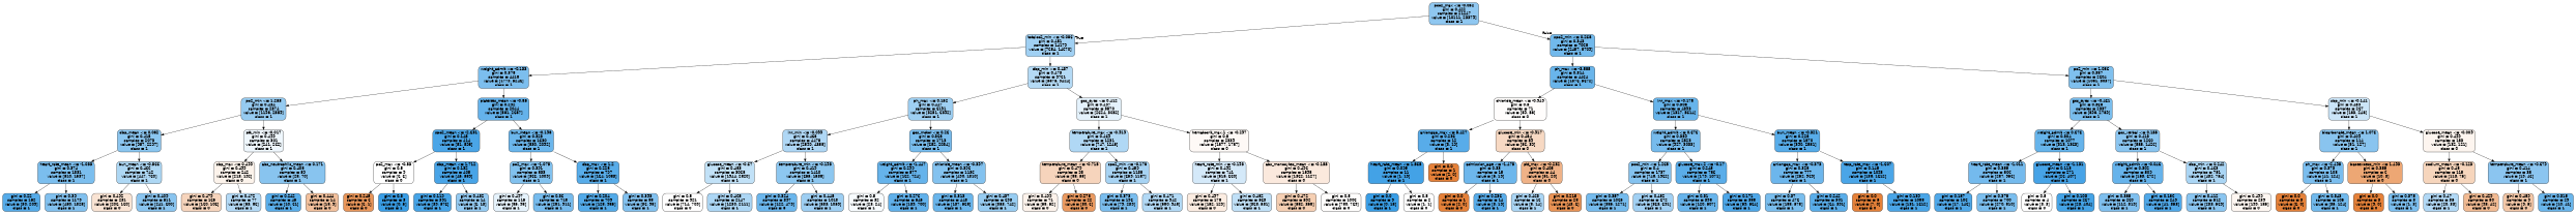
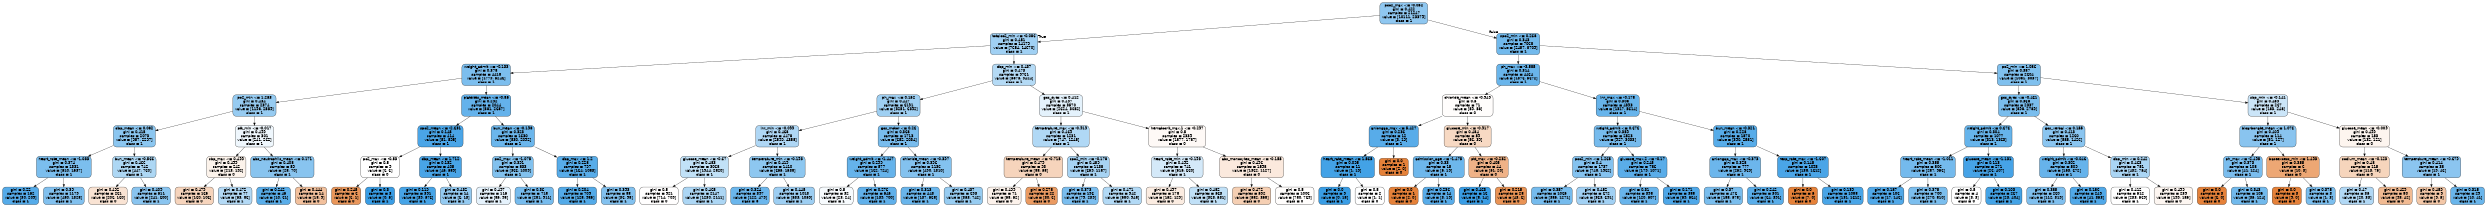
  digraph {
    node [color=black fillcolor="#e58139" fontname=helvetica shape=box style="filled, rounded"]
    edge [fontname=helvetica]
    n1 [fillcolor="#8fc7f0" label="pco2_max <= -0.052\ngini = 0.422\nsamples = 21247\nvalue = [10111, 23379]\nclass = 1"]
    n2 [fillcolor="#a0d0f3" label="totalco2_min <= -0.086\ngini = 0.451\nsamples = 14179\nvalue = [7654, 14670]\nclass = 1"]
    n3 [fillcolor="#71b9ec" label="spo2_min <= 0.268\ngini = 0.343\nsamples = 7068\nvalue = [2457, 8709]\nclass = 1"]
    n4 [fillcolor="#7cbeee" label="weight_admit <= -0.133\ngini = 0.378\nsamples = 4418\nvalue = [1779, 5246]\nclass = 1"]
    n5 [fillcolor="#b4daf5" label="dbp_min <= 0.437\ngini = 0.473\nsamples = 9761\nvalue = [5875, 9424]\nclass = 1"]
    n6 [fillcolor="#69b5eb" label="ph_max <= -3.585\ngini = 0.314\nsamples = 4464\nvalue = [1376, 5672]\nclass = 1"]
    n7 [fillcolor="#7fc0ee" label="po2_min <= 1.086\ngini = 0.387\nsamples = 2604\nvalue = [1081, 3037]\nclass = 1"]
    n8 [fillcolor="#96cbf1" label="po2_min <= 1.253\ngini = 0.434\nsamples = 2374\nvalue = [1198, 2559]\nclass = 1"]
    n9 [fillcolor="#64b2eb" label="platelets_mean <= -0.85\ngini = 0.292\nsamples = 2044\nvalue = [581, 2687]\nclass = 1"]
    n10 [fillcolor="#9ecff2" label="ph_max <= 0.152\ngini = 0.447\nsamples = 6191\nvalue = [3251, 6392]\nclass = 1"]
    n11 [fillcolor="#e4f2fc" label="gcs_eyes <= 0.412\ngini = 0.497\nsamples = 3570\nvalue = [2624, 3032]\nclass = 1"]
    n12 [fillcolor="#8bc6f0" label="dbp_mean <= 0.082\ngini = 0.415\nsamples = 2073\nvalue = [957, 2297]\nclass = 1"]
    n13 [fillcolor="#eff7fd" label="ptt_min <= -0.017\ngini = 0.499\nsamples = 301\nvalue = [241, 262]\nclass = 1"]
    n14 [fillcolor="#4aa5e7" label="spo2_mean <= -2.631\ngini = 0.145\nsamples = 414\nvalue = [51, 595]\nclass = 1"]
    n15 [fillcolor="#6bb6ec" label="bun_mean <= -0.198\ngini = 0.323\nsamples = 1630\nvalue = [530, 2092]\nclass = 1"]
    n16 [fillcolor="#7bbeee" label="heart_rate_mean <= -1.033\ngini = 0.374\nsamples = 1331\nvalue = [510, 1537]\nclass = 1"]
    n17 [fillcolor="#add7f4" label="bun_mean <= -0.566\ngini = 0.466\nsamples = 742\nvalue = [447, 760]\nclass = 1"]
    n18 [fillcolor="#fcf3eb" label="sbp_max <= 0.499\ngini = 0.499\nsamples = 242\nvalue = [213, 192]\nclass = 0"]
    n19 [fillcolor="#88c4ef" label="abs_neutrophils_mean <= 0.171\ngini = 0.408\nsamples = 59\nvalue = [28, 70]\nclass = 1"]
    n20 [fillcolor="#55abe9" label="gini = 0.22\nsamples = 152\nvalue = [30, 209]\nclass = 1"]
    n21 [fillcolor="#81c0ee" label="gini = 0.39\nsamples = 1179\nvalue = [480, 1328]\nclass = 1"]
-   n22 [fillcolor="#f9e3d3" label="gini = 0.492\nsamples = 231\nvalue = [206, 160]\nclass = 0"]
+   n22 [fillcolor="#f9e3d3" label="gini = 0.492\nsamples = 261\nvalue = [206, 160]\nclass = 0"]
    n23 [fillcolor="#89c4ef" label="gini = 0.409\nsamples = 511\nvalue = [241, 600]\nclass = 1"]
    n24 [fillcolor="#f6d4bc" label="gini = 0.479\nsamples = 165\nvalue = [160, 106]\nclass = 0"]
    n25 [fillcolor="#b3d9f5" label="gini = 0.472\nsamples = 77\nvalue = [53, 86]\nclass = 1"]
    n26 [fillcolor="#59ade9" label="gini = 0.242\nsamples = 45\nvalue = [10, 61]\nclass = 1"]
    n27 [fillcolor="#f2c09c" label="gini = 0.444\nsamples = 14\nvalue = [18, 9]\nclass = 0"]
    n28 [fillcolor="#ffffff" label="po2_max <= -0.53\ngini = 0.5\nsamples = 9\nvalue = [6, 6]\nclass = 0"]
    n29 [fillcolor="#48a4e7" label="dbp_mean <= 1.712\ngini = 0.132\nsamples = 405\nvalue = [45, 589]\nclass = 1"]
    n30 [fillcolor="#81c1ee" label="po2_max <= -1.075\ngini = 0.391\nsamples = 833\nvalue = [366, 1009]\nclass = 1"]
    n31 [fillcolor="#57ace9" label="dbp_max <= 1.2\ngini = 0.228\nsamples = 797\nvalue = [164, 1083]\nclass = 1"]
    n32 [fillcolor="#e9965a" label="gini = 0.245\nsamples = 6\nvalue = [6, 1]\nclass = 0"]
    n33 [fillcolor="#399de5" label="gini = 0.3\nsamples = 3\nvalue = [0, 5]\nclass = 1"]
    n34 [fillcolor="#46a4e7" label="gini = 0.119\nsamples = 391\nvalue = [39, 576]\nclass = 1"]
    n35 [fillcolor="#94caf1" label="gini = 0.432\nsamples = 14\nvalue = [6, 13]\nclass = 1"]
    n36 [fillcolor="#e5f2fc" label="gini = 0.497\nsamples = 115\nvalue = [85, 98]\nclass = 1"]
    n37 [fillcolor="#76bbed" label="gini = 0.36\nsamples = 718\nvalue = [281, 911]\nclass = 1"]
    n38 [fillcolor="#53aae8" label="gini = 0.204\nsamples = 709\nvalue = [128, 985]\nclass = 1"]
    n39 [fillcolor="#82c1ef" label="gini = 0.393\nsamples = 88\nvalue = [36, 98]\nclass = 1"]
    n40 [fillcolor="#afd7f5" label="inr_min <= -0.099\ngini = 0.468\nsamples = 4478\nvalue = [2599, 4358]\nclass = 1"]
    n41 [fillcolor="#78bced" label="gcs_motor <= 0.26\ngini = 0.368\nsamples = 1713\nvalue = [652, 2034]\nclass = 1"]
    n42 [fillcolor="#b0d8f5" label="temperature_max <= -0.919\ngini = 0.469\nsamples = 1231\nvalue = [747, 1245]\nclass = 1"]
    n43 [fillcolor="#fef9f6" label="hematocrit_max.1 <= -0.297\ngini = 0.5\nsamples = 2339\nvalue = [1877, 1787]\nclass = 0"]
    n44 [fillcolor="#c1e1f7" label="glucose_mean <= -0.67\ngini = 0.483\nsamples = 3068\nvalue = [1944, 2820]\nclass = 1"]
    n45 [fillcolor="#8dc7f0" label="temperature_min <= -0.193\ngini = 0.419\nsamples = 1410\nvalue = [655, 1538]\nclass = 1"]
    n46 [fillcolor="#65b3eb" label="weight_admit <= -1.447\ngini = 0.299\nsamples = 577\nvalue = [162, 724]\nclass = 1"]
    n47 [fillcolor="#83c2ef" label="chloride_mean <= -0.397\ngini = 0.396\nsamples = 1136\nvalue = [490, 1310]\nclass = 1"]
    n48 [fillcolor="#fffefe" label="gini = 0.5\nsamples = 921\nvalue = [714, 709]\nclass = 0"]
    n49 [fillcolor="#acd6f4" label="gini = 0.465\nsamples = 2147\nvalue = [1230, 2111]\nclass = 1"]
    n50 [fillcolor="#6bb6ec" label="gini = 0.324\nsamples = 397\nvalue = [122, 479]\nclass = 8"]
    n51 [fillcolor="#9dcef2" label="gini = 0.445\nsamples = 1013\nvalue = [533, 1059]\nclass = 1"]
    n52 [fillcolor="#f7fbfe" label="gini = 0.5\nsamples = 32\nvalue = [23, 24]\nclass = 1"]
    n53 [fillcolor="#60b0ea" label="gini = 0.276\nsamples = 545\nvalue = [139, 700]\nclass = 1"]
    n54 [fillcolor="#69b5eb" label="gini = 0.313\nsamples = 443\nvalue = [137, 568]\nclass = 1"]
    n55 [fillcolor="#97ccf1" label="gini = 0.437\nsamples = 693\nvalue = [353, 742]\nclass = 1"]
    n56 [fillcolor="#f6d4bc" label="temperature_mean <= -0.715\ngini = 0.479\nsamples = 93\nvalue = [88, 58]\nclass = 0"]
    n57 [fillcolor="#a7d3f3" label="spo2_min <= -0.178\ngini = 0.459\nsamples = 1138\nvalue = [659, 1187]\nclass = 1"]
    n58 [fillcolor="#d4e9f9" label="heart_rate_min <= -0.193\ngini = 0.492\nsamples = 741\nvalue = [515, 660]\nclass = 1"]
    n59 [fillcolor="#fbe9dd" label="abs_monocytes_mean <= -0.155\ngini = 0.496\nsamples = 1598\nvalue = [1362, 1127]\nclass = 0"]
    n60 [fillcolor="#fcf2eb" label="gini = 0.499\nsamples = 71\nvalue = [58, 52]\nclass = 0"]
    n61 [fillcolor="#ea9a61" label="gini = 0.278\nsamples = 22\nvalue = [30, 6]\nclass = 0"]
    n62 [fillcolor="#7abdee" label="gini = 0.373\nsamples = 196\nvalue = [79, 239]\nclass = 1"]
    n63 [fillcolor="#b2d9f5" label="gini = 0.471\nsamples = 942\nvalue = [580, 948]\nclass = 1"]
    n64 [fillcolor="#fbece1" label="gini = 0.497\nsamples = 178\nvalue = [152, 129]\nclass = 0"]
    n65 [fillcolor="#c0e0f7" label="gini = 0.482\nsamples = 563\nvalue = [363, 531]\nclass = 1"]
    n66 [fillcolor="#f5cfb3" label="gini = 0.472\nsamples = 592\nvalue = [582, 358]\nclass = 0"]
    n67 [fillcolor="#fffdfc" label="gini = 0.5\nsamples = 1006\nvalue = [780, 769]\nclass = 0"]
    n68 [fillcolor="#fffdfc" label="chloride_mean <= -0.949\ngini = 0.5\nsamples = 71\nvalue = [59, 58]\nclass = 0"]
    n69 [fillcolor="#67b4eb" label="inr_max <= -0.178\ngini = 0.308\nsamples = 4393\nvalue = [1317, 5614]\nclass = 1"]
    n70 [fillcolor="#79bded" label="gcs_eyes <= -0.461\ngini = 0.368\nsamples = 2337\nvalue = [898, 2789]\nclass = 1"]
    n71 [fillcolor="#cbe5f8" label="sbp_min <= -0.141\ngini = 0.489\nsamples = 267\nvalue = [183, 248]\nclass = 1"]
    n72 [fillcolor="#58ace9" label="aniongap_max <= 5.427\ngini = 0.236\nsamples = 12\nvalue = [3, 19]\nclass = 1"]
    n73 [fillcolor="#f7d9c3" label="glucose_min <= -0.917\ngini = 0.484\nsamples = 59\nvalue = [56, 39]\nclass = 0"]
    n74 [fillcolor="#76bbed" label="weight_admit <= 0.676\ngini = 0.359\nsamples = 2523\nvalue = [927, 3033]\nclass = 1"]
    n75 [fillcolor="#57ace9" label="bun_mean <= -0.321\ngini = 0.228\nsamples = 1870\nvalue = [390, 2581]\nclass = 1"]
    n76 [fillcolor="#43a2e6" label="heart_rate_mean <= 1.565\ngini = 0.095\nsamples = 11\nvalue = [1, 19]\nclass = 1"]
    n77 [label="gini = 0.0\nsamples = 1\nvalue = [2, 0]\nclass = 0"]
    n78 [fillcolor="#6db7ec" label="admission_age <= -1.475\ngini = 0.33\nsamples = 15\nvalue = [5, 19]\nclass = 1"]
    n79 [fillcolor="#efb287" label="ptt_max <= -0.232\ngini = 0.405\nsamples = 44\nvalue = [51, 20]\nclass = 0"]
    n80 [fillcolor="#399de5" label="gini = 0.0\nsamples = 9\nvalue = [0, 18]\nclass = 1"]
    n81 [fillcolor="#ffffff" label="gini = 0.5\nsamples = 2\nvalue = [1, 1]\nclass = 0"]
    n82 [label="gini = 0.0\nsamples = 1\nvalue = [2, 0]\nclass = 0"]
    n83 [fillcolor="#58ace9" label="gini = 0.236\nsamples = 14\nvalue = [3, 19]\nclass = 1"]
-   n84 [fillcolor="#aad5f4" label="gini = 0.463\nsamples = 16\nvalue = [8, 14]\nclass = 1"]
+   n84 [fillcolor="#399de5" label="gini = 0.463\nsamples = 16\nvalue = [8, 14]\nclass = 1"]
    n85 [fillcolor="#e99355" label="gini = 0.215\nsamples = 28\nvalue = [43, 6]\nclass = 0"]
    n86 [fillcolor="#84c2ef" label="pco2_min <= 1.265\ngini = 0.4\nsamples = 1737\nvalue = [748, 1962]\nclass = 1"]
    n87 [fillcolor="#5aade9" label="glucose_max.2 <= -0.17\ngini = 0.245\nsamples = 786\nvalue = [179, 1071]\nclass = 1"]
    n88 [fillcolor="#6cb6ec" label="aniongap_max <= -0.373\ngini = 0.328\nsamples = 777\nvalue = [252, 969]\nclass = 1"]
    n89 [fillcolor="#4aa5e7" label="resp_rate_max <= -1.607\ngini = 0.145\nsamples = 1093\nvalue = [138, 1612]\nclass = 1"]
    n90 [fillcolor="#75bbed" label="gini = 0.357\nsamples = 1065\nvalue = [385, 1271]\nclass = 1"]
    n91 [fillcolor="#a1d0f3" label="gini = 0.452\nsamples = 672\nvalue = [363, 691]\nclass = 1"]
    n92 [fillcolor="#68b4eb" label="gini = 0.31\nsamples = 398\nvalue = [120, 507]\nclass = 1"]
    n93 [fillcolor="#4ea7e8" label="gini = 0.171\nsamples = 388\nvalue = [59, 564]\nclass = 1"]
    n94 [fillcolor="#79bded" label="gini = 0.37\nsamples = 476\nvalue = [188, 578]\nclass = 1"]
    n95 [fillcolor="#59ade9" label="gini = 0.242\nsamples = 301\nvalue = [64, 391]\nclass = 1"]
    n96 [label="gini = 0.0\nsamples = 5\nvalue = [7, 0]\nclass = 0"]
    n97 [fillcolor="#49a5e7" label="gini = 0.139\nsamples = 1088\nvalue = [131, 1612]\nclass = 1"]
    n98 [fillcolor="#66b4eb" label="weight_admit <= 0.676\ngini = 0.304\nsamples = 1077\nvalue = [313, 1363]\nclass = 1"]
    n99 [fillcolor="#8ac5f0" label="gcs_verbal <= 0.155\ngini = 0.413\nsamples = 1260\nvalue = [585, 1426]\nclass = 1"]
    n100 [fillcolor="#89c4ef" label="bicarbonate_mean <= 1.076\ngini = 0.409\nsamples = 114\nvalue = [51, 127]\nclass = 1"]
    n101 [fillcolor="#fdf5ef" label="glucose_mean <= -0.009\ngini = 0.499\nsamples = 153\nvalue = [132, 121]\nclass = 0"]
    n102 [fillcolor="#74baed" label="heart_rate_mean <= -1.011\ngini = 0.355\nsamples = 806\nvalue = [287, 956]\nclass = 1"]
    n103 [fillcolor="#46a3e7" label="glucose_mean <= -1.131\ngini = 0.113\nsamples = 271\nvalue = [26, 407]\nclass = 1"]
    n104 [fillcolor="#66b3eb" label="weight_admit <= -0.046\ngini = 0.302\nsamples = 509\nvalue = [153, 672]\nclass = 1"]
    n105 [fillcolor="#aad5f4" label="dbp_min <= 0.242\ngini = 0.463\nsamples = 751\nvalue = [432, 754]\nclass = 1"]
    n106 [fillcolor="#50a8e8" label="gini = 0.187\nsamples = 106\nvalue = [17, 146]\nclass = 1"]
    n107 [fillcolor="#7bbeee" label="gini = 0.375\nsamples = 700\nvalue = [270, 810]\nclass = 1"]
    n108 [fillcolor="#ffffff" label="gini = 0.5\nsamples = 4\nvalue = [3, 3]\nclass = 0"]
    n109 [fillcolor="#44a3e6" label="gini = 0.103\nsamples = 267\nvalue = [23, 404]\nclass = 1"]
    n110 [fillcolor="#7fbfee" label="gini = 0.385\nsamples = 260\nvalue = [112, 319]\nclass = 1"]
    n111 [fillcolor="#50a8e8" label="gini = 0.186\nsamples = 249\nvalue = [41, 353]\nclass = 1"]
-   n112 [fillcolor="#8ac5f0" label="gini = 0.412\nsamples = 512\nvalue = [233, 569]\nclass = 1"]
+   n112 [fillcolor="#ffffff" label="gini = 0.412\nsamples = 512\nvalue = [233, 569]\nclass = 1"]
    n113 [fillcolor="#fdf6f1" label="gini = 0.499\nsamples = 239\nvalue = [199, 185]\nclass = 0"]
    n114 [fillcolor="#7abdee" label="ph_max <= -2.495\ngini = 0.373\nsamples = 108\nvalue = [41, 124]\nclass = 1"]
    n115 [fillcolor="#eda774" label="baseexcess_min <= 1.493\ngini = 0.355\nsamples = 6\nvalue = [10, 3]\nclass = 0"]
    n116 [fillcolor="#f6d5bc" label="sodium_mean <= -0.123\ngini = 0.48\nsamples = 115\nvalue = [113, 75]\nclass = 0"]
    n117 [fillcolor="#8bc5f0" label="temperature_mean <= -0.679\ngini = 0.414\nsamples = 38\nvalue = [19, 46]\nclass = 1"]
    n118 [label="gini = 0.0\nsamples = 3\nvalue = [6, 0]\nclass = 0"]
    n119 [fillcolor="#71b9ec" label="gini = 0.343\nsamples = 105\nvalue = [35, 124]\nclass = 1"]
    n120 [label="gini = 0.0\nsamples = 3\nvalue = [9, 0]\nclass = 0"]
    n121 [fillcolor="#7bbeee" label="gini = 0.375\nsamples = 3\nvalue = [1, 3]\nclass = 1"]
    n122 [fillcolor="#b1d8f5" label="gini = 0.47\nsamples = 35\nvalue = [20, 33]\nclass = 1"]
    n123 [fillcolor="#f1ba92" label="gini = 0.429\nsamples = 80\nvalue = [93, 42]\nclass = 0"]
    n124 [fillcolor="#f3c7a7" label="gini = 0.459\nsamples = 9\nvalue = [9, 5]\nclass = 0"]
    n125 [fillcolor="#69b5eb" label="gini = 0.315\nsamples = 29\nvalue = [10, 41]\nclass = 1"]
    n1 -> n2 [headlabel=True labelangle=45 labeldistance=2.5]
    n1 -> n3 [headlabel=False labelangle=-45 labeldistance=2.5]
    n2 -> n4
    n2 -> n5
    n3 -> n6
    n3 -> n7
    n4 -> n8
    n4 -> n9
    n5 -> n10
    n5 -> n11
    n6 -> n68
    n6 -> n69
    n7 -> n70
    n7 -> n71
    n8 -> n12
    n8 -> n13
    n9 -> n14
    n9 -> n15
    n10 -> n40
    n10 -> n41
    n11 -> n42
    n11 -> n43
    n12 -> n16
    n12 -> n17
    n13 -> n18
    n13 -> n19
    n14 -> n28
    n14 -> n29
    n15 -> n30
    n15 -> n31
    n16 -> n20
    n16 -> n21
    n17 -> n22
    n17 -> n23
    n18 -> n24
    n18 -> n25
    n19 -> n26
    n19 -> n27
    n28 -> n32
    n28 -> n33
    n29 -> n34
    n29 -> n35
    n30 -> n36
    n30 -> n37
    n31 -> n38
    n31 -> n39
    n40 -> n44
    n40 -> n45
    n41 -> n46
    n41 -> n47
    n42 -> n56
    n42 -> n57
    n43 -> n58
    n43 -> n59
    n44 -> n48
    n44 -> n49
    n45 -> n50
    n45 -> n51
    n46 -> n52
    n46 -> n53
    n47 -> n54
    n47 -> n55
    n56 -> n60
    n56 -> n61
    n57 -> n62
    n57 -> n63
    n58 -> n64
    n58 -> n65
    n59 -> n66
    n59 -> n67
    n68 -> n72
    n68 -> n73
    n69 -> n74
    n69 -> n75
    n70 -> n98
    n70 -> n99
    n71 -> n100
    n71 -> n101
    n72 -> n76
    n72 -> n77
    n73 -> n78
    n73 -> n79
    n74 -> n86
    n74 -> n87
    n75 -> n88
    n75 -> n89
    n76 -> n80
    n76 -> n81
    n78 -> n82
    n78 -> n83
    n79 -> n84
    n79 -> n85
    n86 -> n90
    n86 -> n91
    n87 -> n92
    n87 -> n93
    n88 -> n94
    n88 -> n95
    n89 -> n96
    n89 -> n97
    n98 -> n102
    n98 -> n103
    n99 -> n104
    n99 -> n105
    n100 -> n114
    n100 -> n115
    n101 -> n116
    n101 -> n117
    n102 -> n106
    n102 -> n107
    n103 -> n108
    n103 -> n109
    n104 -> n110
    n104 -> n111
    n105 -> n112
    n105 -> n113
    n114 -> n118
    n114 -> n119
    n115 -> n120
    n115 -> n121
    n116 -> n122
    n116 -> n123
    n117 -> n124
    n117 -> n125
  }
